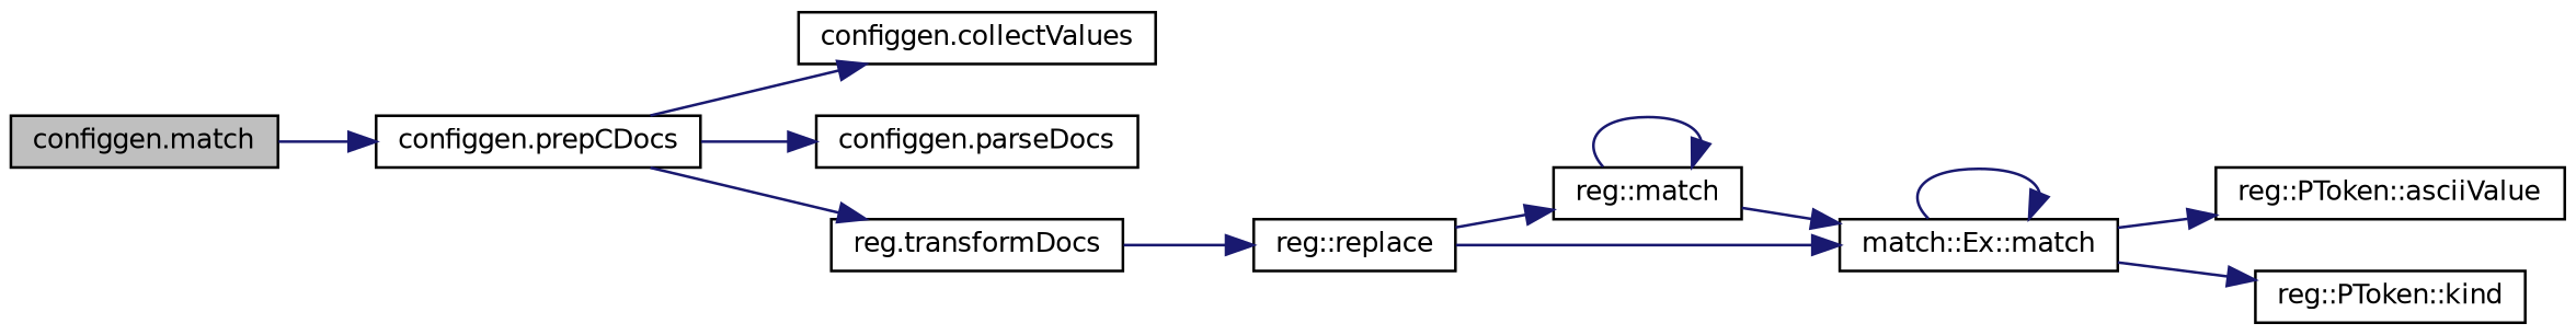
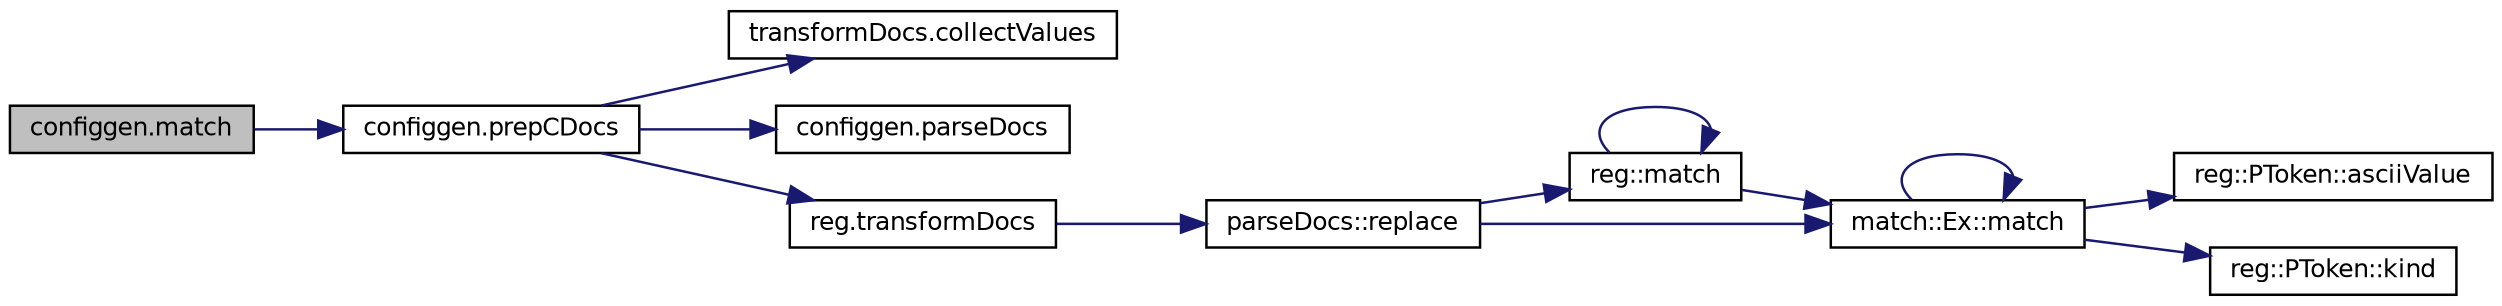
  digraph {
    rankdir=LR
    node [color=black fillcolor=white fontname=Helvetica fontsize=10 shape=record style=filled]
    edge [color=midnightblue fontname=Helvetica fontsize=10 labelfontname=Helvetica labelfontsize=10 style=solid]
    n1 [fillcolor=grey75 fontcolor=black height=0.2 label="configgen.match" width=0.4]
    n2 [height=0.2 label="configgen.prepCDocs" width=0.4]
-   n3 [height=0.2 label="configgen.collectValues" width=0.4]
+   n3 [height=0.2 label="transformDocs.collectValues" width=0.4]
    n4 [height=0.2 label="configgen.parseDocs" width=0.4]
    n5 [height=0.2 label="reg.transformDocs" width=0.4]
-   n6 [height=0.2 label="reg::replace" width=0.4]
+   n6 [height=0.2 label="parseDocs::replace" width=0.4]
    n7 [height=0.2 label="reg::match" width=0.4]
    n8 [height=0.2 label="match::Ex::match" width=0.4]
    n9 [height=0.2 label="reg::PToken::asciiValue" width=0.4]
    n10 [height=0.2 label="reg::PToken::kind" width=0.4]
    n1 -> n2
    n2 -> n3
    n2 -> n4
    n2 -> n5
    n5 -> n6
    n6 -> n7
    n6 -> n8
    n7 -> n7
    n7 -> n8
    n8 -> n8
    n8 -> n9
    n8 -> n10
  }
